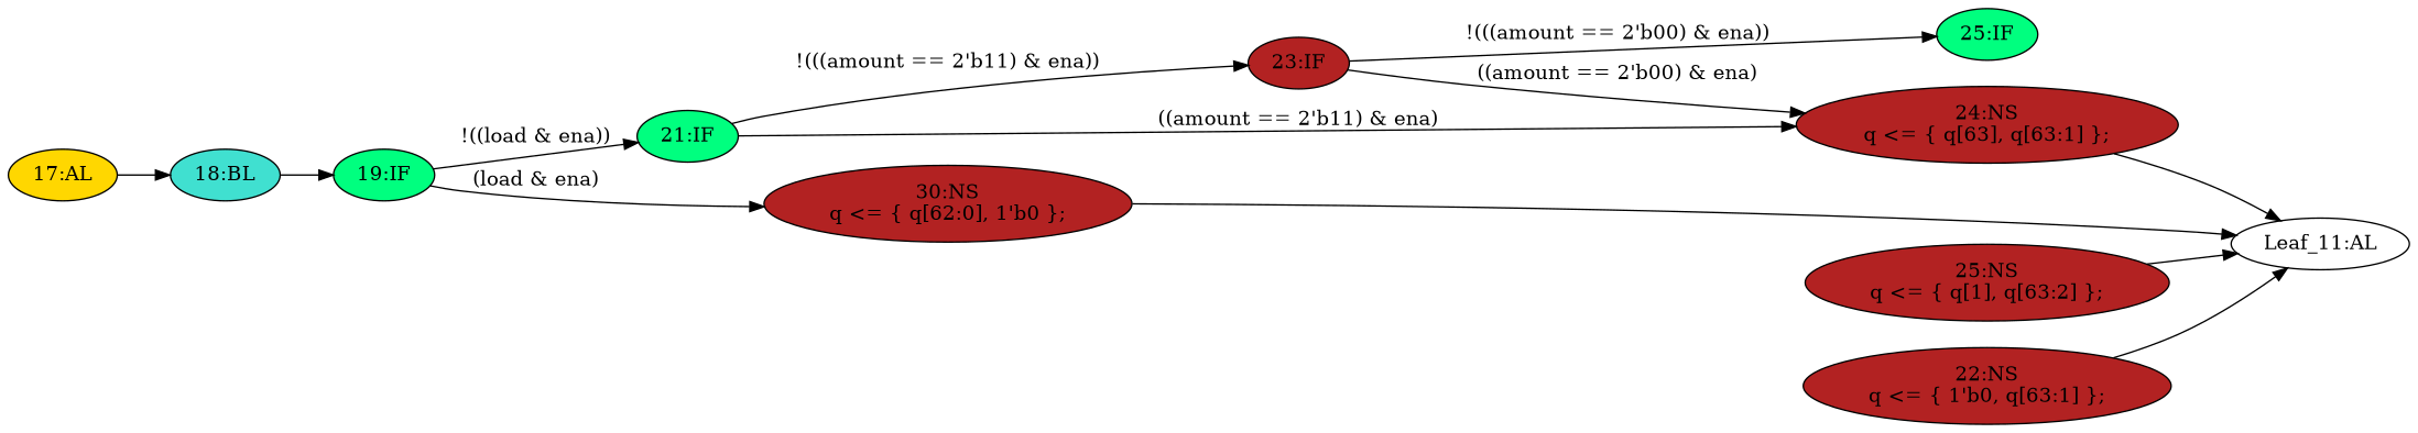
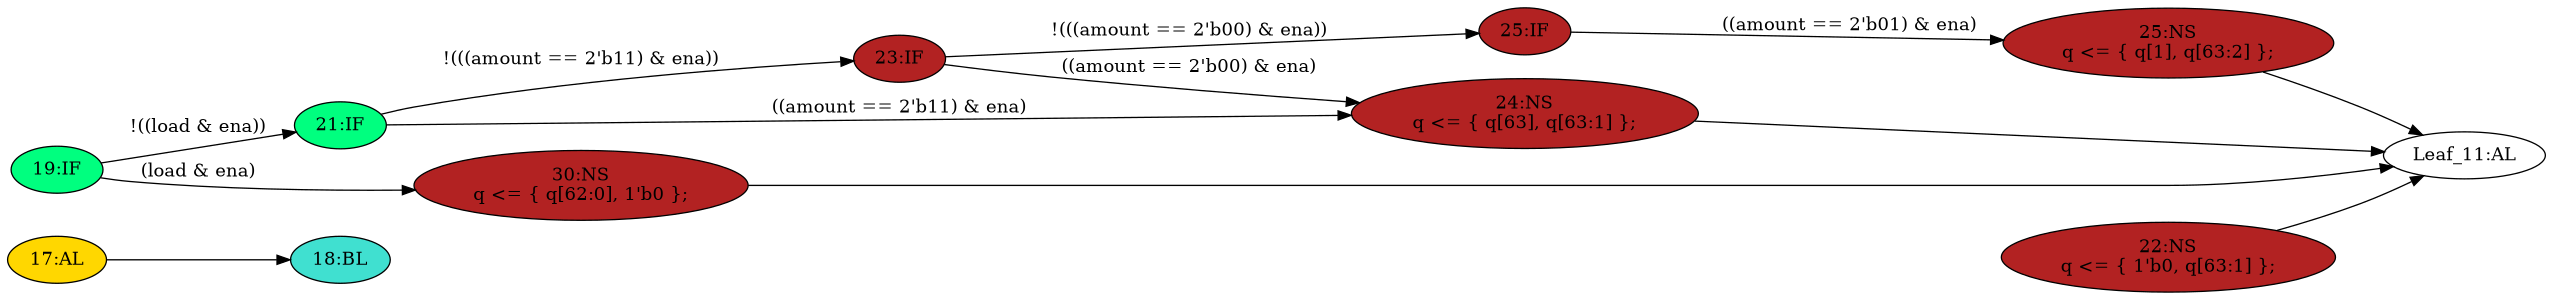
  strict digraph {
    rankdir=LR
    node [fillcolor=firebrick statements="[]" style=filled typ=IfStatement]
    edge [cond="[]" lineno=None]
    n1 [ast="<pyverilog.vparser.ast.Always object at 0x7f7407b6ecd0>" clk_sens=True fillcolor=gold label="17:AL" sens="['clk']" typ=Always use_var="['load', 'ena', 'amount', 'q']"]
    n2 [ast="<pyverilog.vparser.ast.Block object at 0x7f7407b6ee90>" fillcolor=turquoise label="18:BL" typ=Block]
    n3 [ast="<pyverilog.vparser.ast.IfStatement object at 0x7f7407b6eed0>" fillcolor=springgreen label="19:IF"]
    n4 [ast="<pyverilog.vparser.ast.IfStatement object at 0x7f7407b6ef50>" fillcolor=springgreen label="21:IF"]
    n5 [ast="<pyverilog.vparser.ast.NonblockingSubstitution object at 0x7f74076a8d10>" label="30:NS\nq <= { q[62:0], 1'b0 };" statements="[<pyverilog.vparser.ast.NonblockingSubstitution object at 0x7f74076a8d10>]" typ=NonblockingSubstitution]
    n6 [ast="<pyverilog.vparser.ast.IfStatement object at 0x7f7407b6ef90>" label="23:IF"]
-   n7 [ast="<pyverilog.vparser.ast.IfStatement object at 0x7f7407b6efd0>" fillcolor=springgreen label="25:IF"]
+   n7 [ast="<pyverilog.vparser.ast.IfStatement object at 0x7f7407b6efd0>" label="25:IF"]
    n8 [ast="<pyverilog.vparser.ast.NonblockingSubstitution object at 0x7f74076a8510>" label="24:NS\nq <= { q[63], q[63:1] };" statements="[<pyverilog.vparser.ast.NonblockingSubstitution object at 0x7f74076a8510>]" typ=NonblockingSubstitution]
    n9 [ast="<pyverilog.vparser.ast.NonblockingSubstitution object at 0x7f74076a8090>" label="25:NS\nq <= { q[1], q[63:2] };" statements="[<pyverilog.vparser.ast.NonblockingSubstitution object at 0x7f74076a8090>]" typ=NonblockingSubstitution]
    n10 [def_var="['q']" label="Leaf_11:AL" fillcolor="" statements="" style="" typ=""]
    n11 [ast="<pyverilog.vparser.ast.NonblockingSubstitution object at 0x7f74076a8950>" label="22:NS\nq <= { 1'b0, q[63:1] };" statements="[<pyverilog.vparser.ast.NonblockingSubstitution object at 0x7f74076a8950>]" typ=NonblockingSubstitution]
    n1 -> n2
-   n2 -> n3
    n3 -> n4 [cond="['load', 'ena']" label="!((load & ena))" lineno=19]
    n3 -> n5 [cond="['load', 'ena']" label="(load & ena)" lineno=19]
    n4 -> n6 [cond="['amount', 'ena']" label="!(((amount == 2'b11) & ena))" lineno=21]
    n4 -> n8 [cond="['amount', 'ena']" label="((amount == 2'b11) & ena)" lineno=21]
    n5 -> n10
    n6 -> n7 [cond="['amount', 'ena']" label="!(((amount == 2'b00) & ena))" lineno=23]
    n6 -> n8 [cond="['amount', 'ena']" label="((amount == 2'b00) & ena)" lineno=23]
+   n7 -> n9 [cond="['amount', 'ena']" label="((amount == 2'b01) & ena)" lineno=25]
    n8 -> n10
    n9 -> n10
    n11 -> n10
  }
